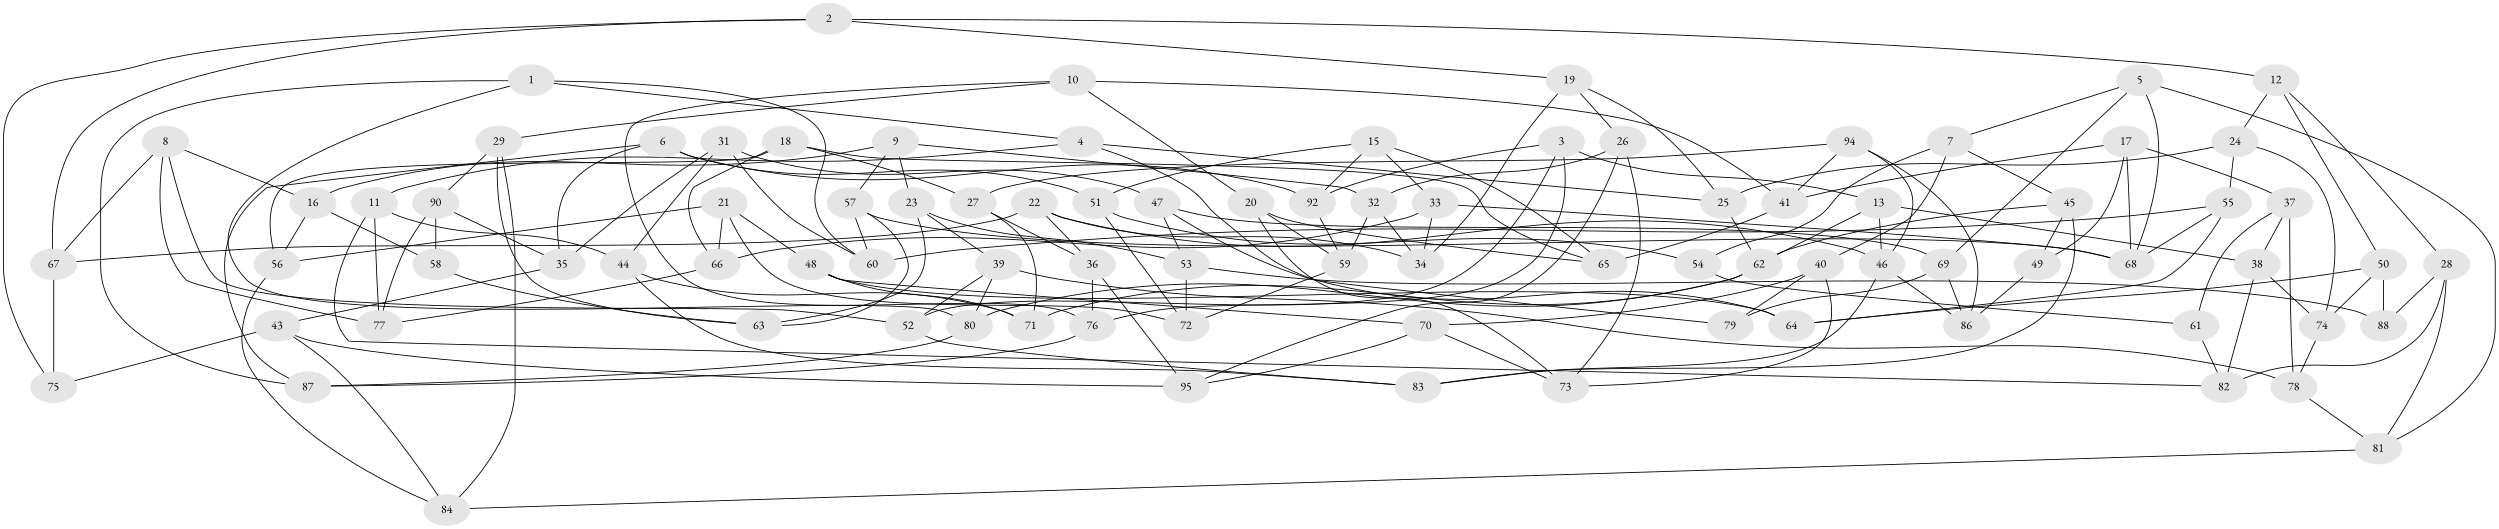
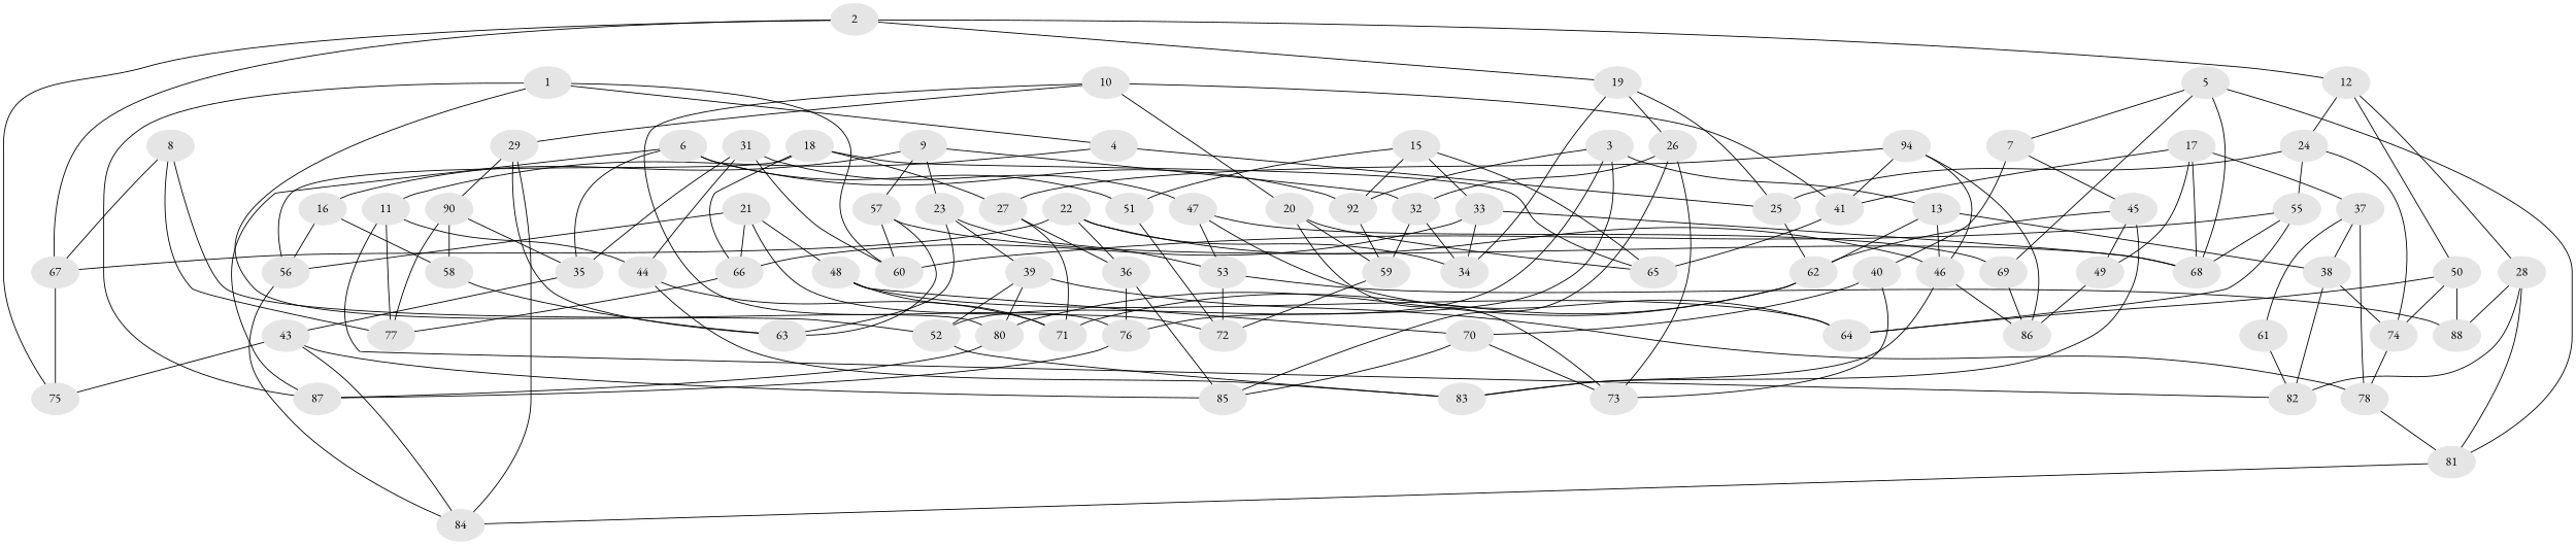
  graph {
    fontname="EB Garamond"
    node [color=gray90 fontname="EB Garamond" style=filled]
    edge [fontname="EB Garamond"]
    1
    4
    60
    80
    87
    11
    25
-   79
    2
    12
    19
    67
    75
    24
    28
    50
    26
    34
    3
    13
    n21 [label=92]
    52
    76
    38
    46
    62
    59
    83
    77
    44
    82
    5
    7
    68
    69
    81
    40
    45
-   54
    86
    84
    6
    35
    51
    43
    72
    73
    70
    49
    61
    8
    16
    56
    58
    9
    23
    32
    57
    39
    53
    63
    10
    20
    29
    41
    65
    n67 [label=90]
    71
    55
    74
    88
    64
    n73 [label=94]
    27
    36
    15
    33
    66
    17
    37
    78
    18
-   85 [label=95]
+   85
    21
    48
    22
    31
    47
    1 -- 4
    1 -- 60
    1 -- 80
    1 -- 87
    4 -- 11
    4 -- 25
-   4 -- 79
    80 -- 87
    11 -- 77
    11 -- 44
    11 -- 82
    25 -- 62
    2 -- 12
    2 -- 19
    2 -- 67
    2 -- 75
    12 -- 24
    12 -- 28
    12 -- 50
    19 -- 25
    19 -- 26
    19 -- 34
    67 -- 75
    24 -- 25
    24 -- 55
    24 -- 74
    28 -- 82
    28 -- 81
    28 -- 88
    50 -- 74
    50 -- 88
    50 -- 64
    26 -- 73
    26 -- 32
    26 -- 85
    3 -- 13
    3 -- n21
    3 -- 52
    3 -- 76
    13 -- 38
    13 -- 46
    13 -- 62
    n21 -- 59
    52 -- 83
    76 -- 87
    38 -- 82
    38 -- 74
    46 -- 83
    46 -- 86
    62 -- 80
    62 -- 71
    59 -- 72
    44 -- 83
    44 -- 71
    5 -- 7
    5 -- 68
    5 -- 69
    5 -- 81
    7 -- 40
    7 -- 45
-   7 -- 54
-   69 -- 79
    69 -- 86
    81 -- 84
-   40 -- 79
    40 -- 73
    40 -- 70
    45 -- 62
    45 -- 83
    45 -- 49
-   54 -- 61
    6 -- 87
    6 -- n21
    6 -- 35
    6 -- 51
    35 -- 43
-   51 -- 54
    51 -- 72
    43 -- 75
    43 -- 84
    43 -- 85
    70 -- 73
    70 -- 85
    49 -- 86
    61 -- 82
    8 -- 67
    8 -- 52
    8 -- 77
-   8 -- 16
    16 -- 56
    16 -- 58
    56 -- 84
    58 -- 63
    9 -- 16
    9 -- 23
    9 -- 32
    9 -- 57
    23 -- 39
    23 -- 53
    23 -- 63
    32 -- 34
    32 -- 59
    57 -- 60
    57 -- 68
    57 -- 63
    39 -- 80
    39 -- 52
    39 -- 78
    53 -- 72
    53 -- 88
    10 -- 76
    10 -- 20
    10 -- 29
    10 -- 41
    20 -- 59
    20 -- 73
    20 -- 65
    29 -- 84
    29 -- 63
    29 -- n67
    41 -- 65
    n67 -- 77
    n67 -- 35
    n67 -- 58
    55 -- 60
    55 -- 68
    55 -- 64
    74 -- 78
    n73 -- 46
    n73 -- 86
    n73 -- 41
    n73 -- 27
    27 -- 71
    27 -- 36
    36 -- 76
    36 -- 85
    15 -- n21
    15 -- 51
    15 -- 65
    15 -- 33
    33 -- 34
    33 -- 68
    33 -- 66
    66 -- 77
    17 -- 68
    17 -- 49
    17 -- 41
    17 -- 37
    37 -- 38
    37 -- 61
    37 -- 78
    78 -- 81
    18 -- 56
    18 -- 65
    18 -- 27
    18 -- 66
    21 -- 72
    21 -- 56
    21 -- 66
    21 -- 48
    48 -- 70
    48 -- 71
    48 -- 64
    22 -- 67
    22 -- 34
    22 -- 46
    22 -- 36
    31 -- 60
    31 -- 44
    31 -- 35
    31 -- 47
    47 -- 69
    47 -- 53
    47 -- 64
  }
